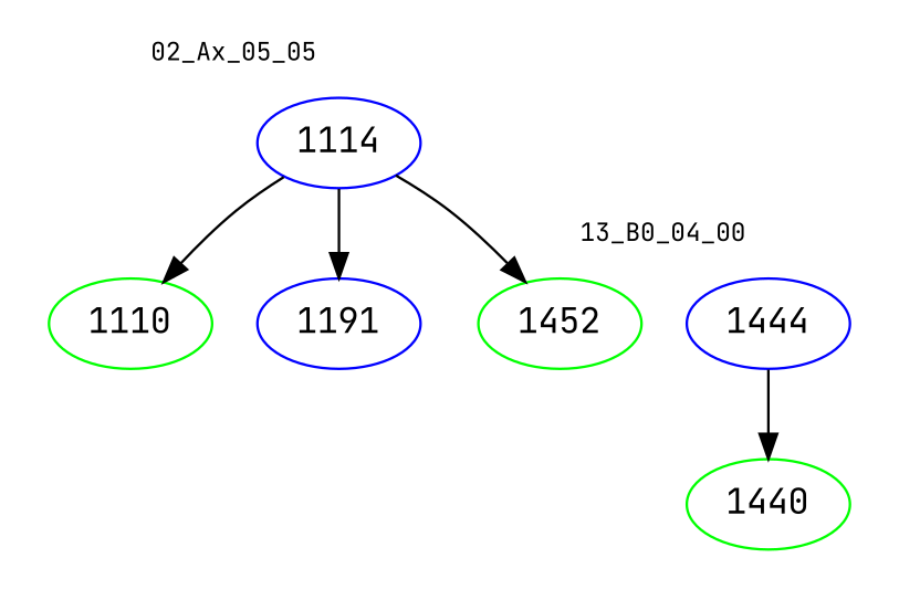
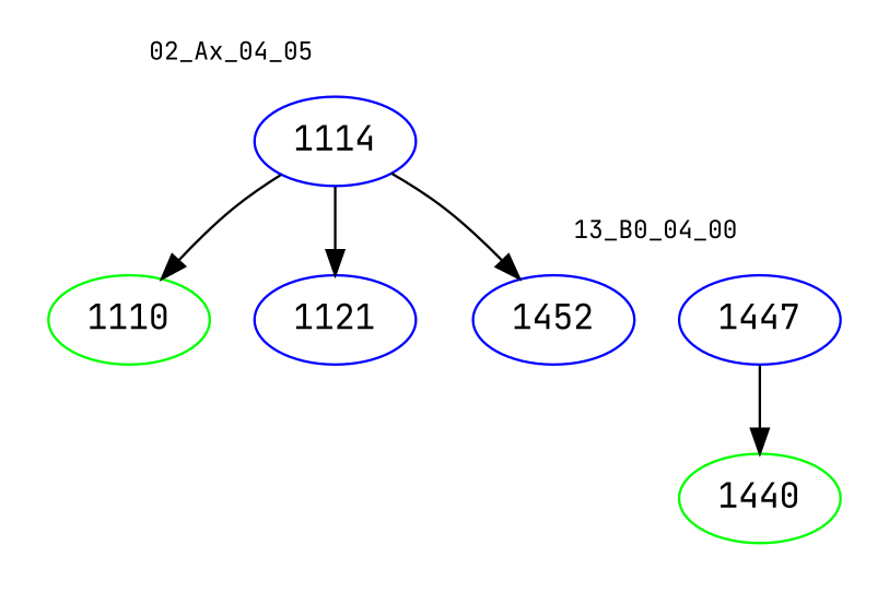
  digraph {
    fontname="JetBrains Mono"
    node [color=blue fontname="JetBrains Mono"]
    edge [color=black fontname="JetBrains Mono"]
    n1 [label=1114]
    n2 [color=green label=1110]
-   n3 [label=1191]
-   n4 [label=1444]
+   n3 [label=1121]
+   n4 [label=1447]
    n5 [color=green label=1440]
-   n6 [color=green label=1452]
+   n6 [label=1452]
    subgraph cluster_1 {
      color=white
      fontsize=10
-     label="02_Ax_05_05"
+     label="02_Ax_04_05"
      n1
      n2
      n3
    }
    subgraph cluster_2 {
      color=white
      fontsize=10
      label="13_B0_04_00"
      n4
      n5
      n6
    }
    n1 -> n2
    n1 -> n3
    n1 -> n6
    n4 -> n5
  }
